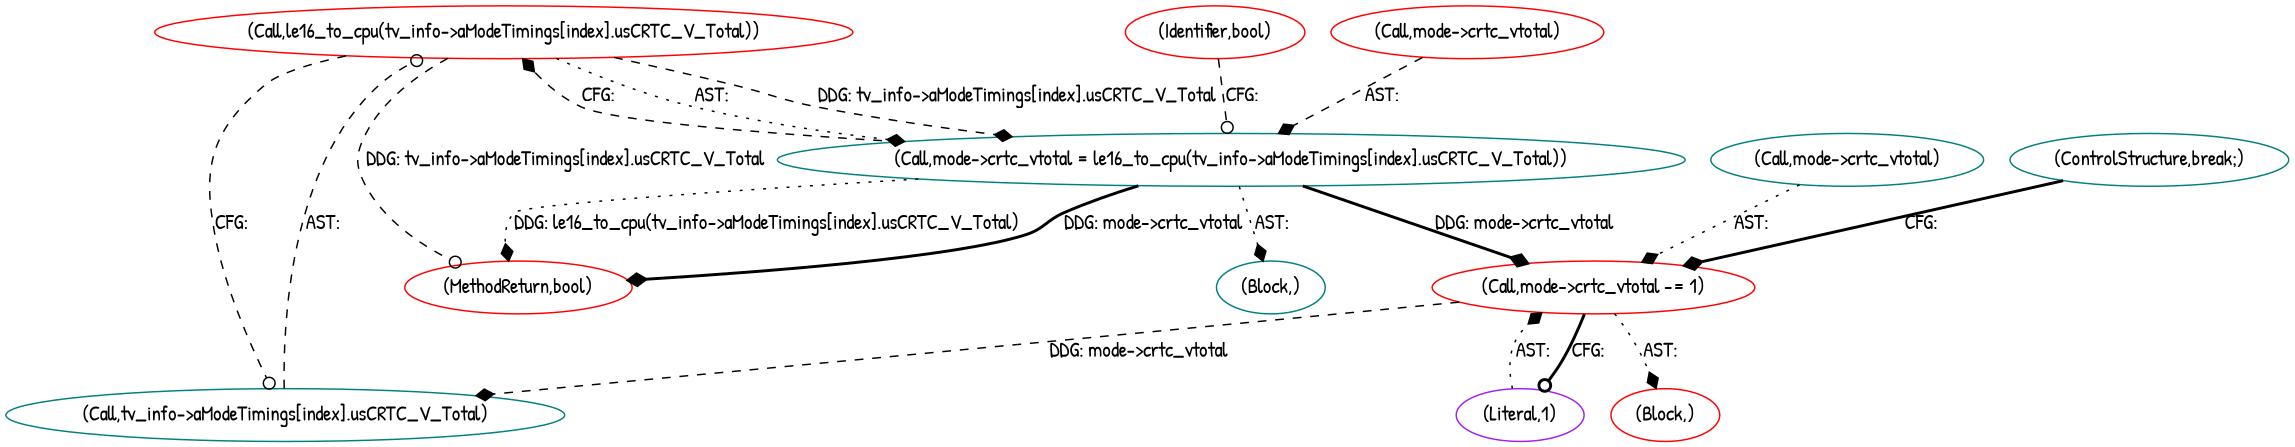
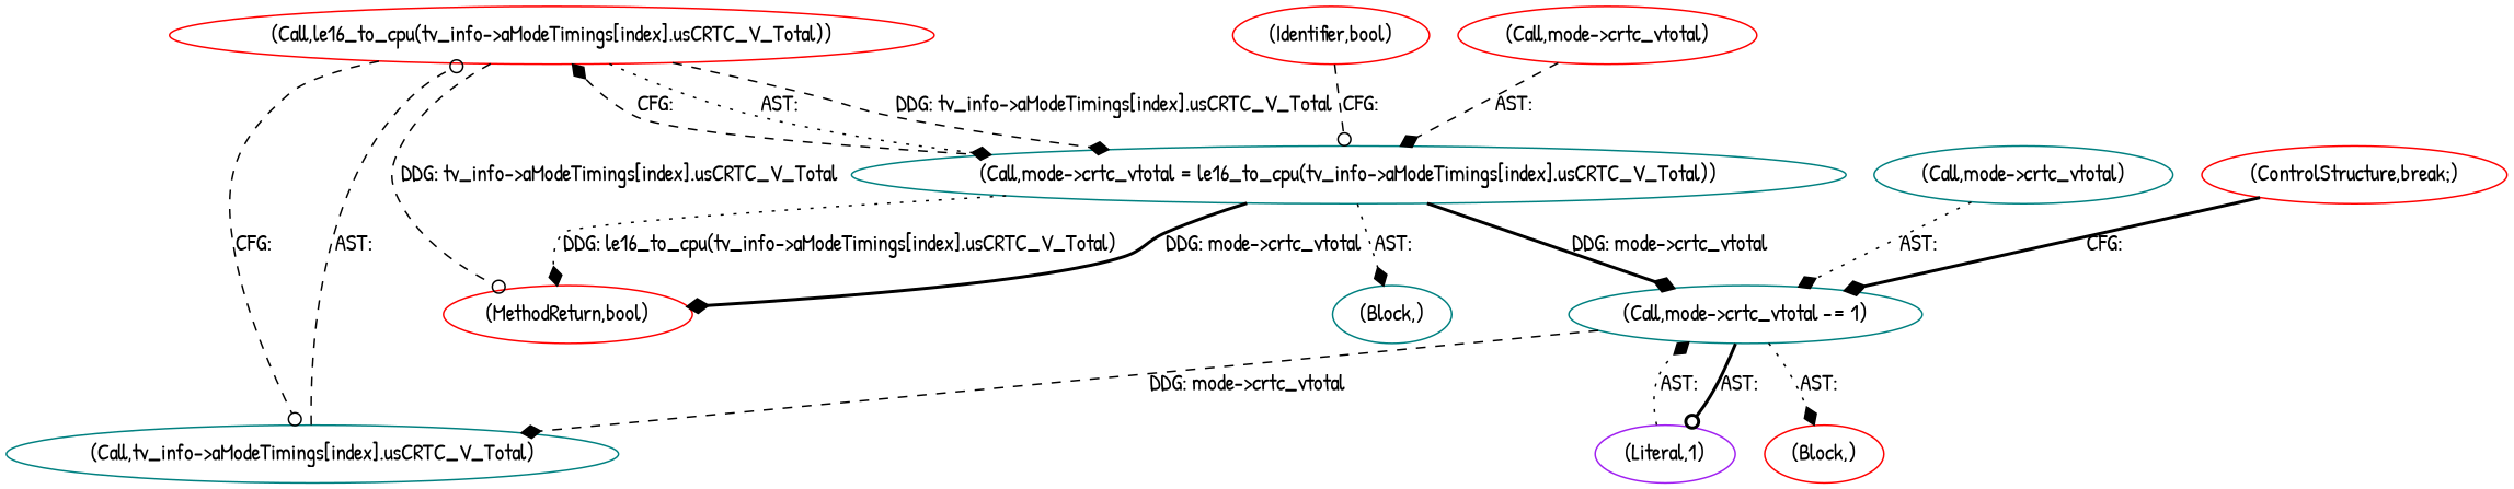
  digraph {
    fontname="Patrick Hand"
    node [color=red fontname="Patrick Hand"]
    edge [arrowhead=diamond fontname="Patrick Hand" style=dashed]
    n1 [label="(Call,le16_to_cpu(tv_info->aModeTimings[index].usCRTC_V_Total))"]
    n2 [color=teal label="(Call,mode->crtc_vtotal = le16_to_cpu(tv_info->aModeTimings[index].usCRTC_V_Total))"]
    n3 [color=teal label="(Call,tv_info->aModeTimings[index].usCRTC_V_Total)"]
    n4 [label="(MethodReturn,bool)"]
-   n5 [label="(Call,mode->crtc_vtotal -= 1)"]
+   n5 [color=teal label="(Call,mode->crtc_vtotal -= 1)"]
    n6 [color=teal label="(Block,)"]
    n7 [label="(Block,)"]
    n8 [color=purple label="(Literal,1)"]
    n9 [color=teal label="(Call,mode->crtc_vtotal)"]
    n10 [label="(Identifier,bool)"]
-   n11 [color=teal label="(ControlStructure,break;)"]
+   n11 [label="(ControlStructure,break;)"]
    n12 [label="(Call,mode->crtc_vtotal)"]
    n1 -> n2 [label="AST: " style=dotted]
    n1 -> n2 [label="DDG: tv_info->aModeTimings[index].usCRTC_V_Total"]
    n1 -> n3 [arrowhead=odot label="CFG: "]
    n1 -> n4 [arrowhead=odot label="DDG: tv_info->aModeTimings[index].usCRTC_V_Total"]
    n2 -> n1 [label="CFG: "]
    n2 -> n4 [label="DDG: mode->crtc_vtotal" style=bold]
    n2 -> n4 [label="DDG: le16_to_cpu(tv_info->aModeTimings[index].usCRTC_V_Total)" style=dotted]
    n2 -> n5 [label="DDG: mode->crtc_vtotal" style=bold]
    n2 -> n6 [label="AST: " style=dotted]
    n3 -> n1 [arrowhead=odot label="AST: "]
    n5 -> n3 [label="DDG: mode->crtc_vtotal"]
    n5 -> n7 [label="AST: " style=dotted]
-   n5 -> n8 [arrowhead=odot label="CFG: " style=bold]
+   n5 -> n8 [arrowhead=odot label="AST: " style=bold]
    n8 -> n5 [label="AST: " style=dotted]
    n9 -> n5 [label="AST: " style=dotted]
    n10 -> n2 [arrowhead=odot label="CFG: "]
    n11 -> n5 [label="CFG: " style=bold]
    n12 -> n2 [label="AST: "]
  }
